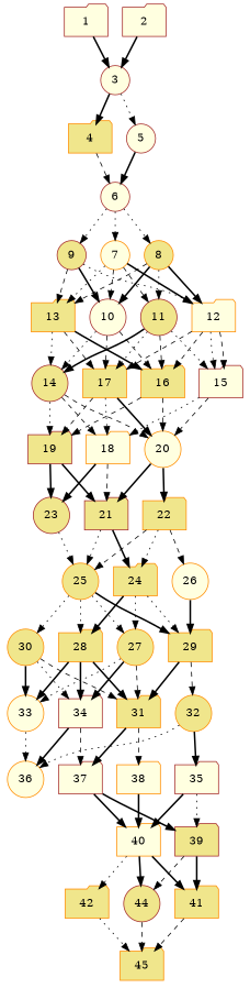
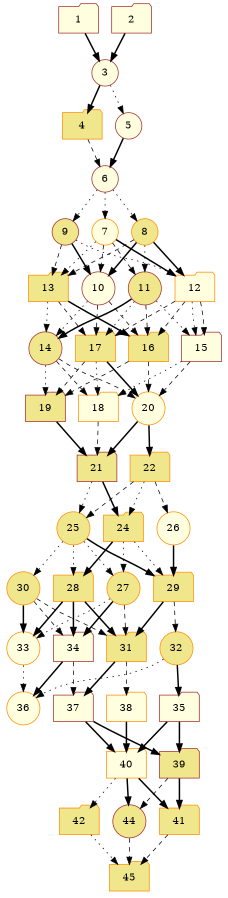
  digraph {
    node [alpha=0.04 color=darkorange fillcolor=khaki shape=folder style=filled]
    edge [style=bold]
    1 [alpha=0.20 color=brown expect_size=35796992 fillcolor=lightyellow]
    3 [alpha=0.20 color=brown expect_size=50605056 fillcolor=lightyellow shape=circle]
    4 [alpha=0.13 expect_size=37494784]
    5 [alpha=0.14 color=brown expect_size=51978240 fillcolor=lightyellow shape=circle]
    6 [alpha=0.18 color=brown expect_size=21437440 fillcolor=lightyellow shape=circle]
    2 [alpha=0.03 color=brown expect_size=46949376 fillcolor=lightyellow]
    7 [alpha=0.17 expect_size=26612736 fillcolor=lightyellow shape=circle]
    8 [alpha=0.11 expect_size=26191872 shape=circle]
    9 [alpha=0.09 color=brown expect_size=14685184 shape=circle]
    10 [alpha=0.08 color=brown expect_size=8438784 fillcolor=lightyellow shape=circle]
    11 [alpha=0.18 color=brown expect_size=45690880 shape=circle]
    12 [alpha=0.10 expect_size=44944384 fillcolor=lightyellow]
    13 [alpha=0.07 expect_size=51268608]
    14 [alpha=0.01 color=brown expect_size=50170880 shape=circle]
    16 [alpha=0.14 expect_size=20816896]
    17 [expect_size=15351808]
    15 [alpha=0.17 color=brown expect_size=34468864 fillcolor=lightyellow]
    18 [expect_size=8349696 fillcolor=lightyellow]
    19 [color=brown expect_size=33182720]
    20 [alpha=0.09 expect_size=7518208 fillcolor=lightyellow shape=circle]
    21 [alpha=0.07 color=brown expect_size=25683968]
-   23 [alpha=0.19 color=brown expect_size=44684288 shape=circle]
    22 [alpha=0.03 expect_size=21021696]
    25 [alpha=0.17 expect_size=16819200 shape=circle]
    24 [alpha=0.08 expect_size=14981120]
    26 [alpha=0.12 expect_size=9695232 fillcolor=lightyellow shape=circle]
    27 [alpha=0.17 expect_size=43511808 shape=circle]
    28 [alpha=0.11 expect_size=5474304]
    29 [alpha=0.08 expect_size=14688256]
    30 [alpha=0.07 expect_size=22975488 shape=circle]
    31 [alpha=0.03 expect_size=44154880]
    33 [alpha=0.09 expect_size=22633472 fillcolor=lightyellow shape=circle]
    34 [alpha=0.00 color=brown expect_size=19816448 fillcolor=lightyellow]
    32 [alpha=0.16 expect_size=14409728 shape=circle]
    37 [alpha=0.09 color=brown expect_size=11924480 fillcolor=lightyellow]
    38 [alpha=0.05 expect_size=51993600 fillcolor=lightyellow]
    36 [alpha=0.14 expect_size=30182400 fillcolor=lightyellow shape=circle]
    35 [color=brown expect_size=38210560 fillcolor=lightyellow]
    39 [alpha=0.13 color=brown expect_size=29779968]
    40 [alpha=0.02 expect_size=49099776 fillcolor=lightyellow]
    41 [alpha=0.20 expect_size=18777088]
    44 [alpha=0.10 color=brown expect_size=37770240 shape=circle]
    42 [expect_size=26444800]
    45 [alpha=0.20 expect_size=38011904]
    1 -> 3
    3 -> 4
    3 -> 5 [style=dotted]
    4 -> 6 [style=dashed]
    5 -> 6
    6 -> 7 [style=dotted]
    6 -> 8 [style=dotted]
    6 -> 9 [style=dotted]
    2 -> 3
    7 -> 10 [style=dashed]
    7 -> 11 [style=dashed]
    7 -> 12
    7 -> 13 [style=dotted]
    8 -> 10
    8 -> 11 [style=dotted]
    8 -> 12
    8 -> 13 [style=dashed]
    9 -> 10
    9 -> 12 [style=dotted]
    9 -> 13 [style=dashed]
    10 -> 14 [style=dotted]
    10 -> 16 [style=dashed]
    10 -> 17 [style=dashed]
    11 -> 14
    11 -> 16 [style=dashed]
    11 -> 17 [style=dotted]
    11 -> 15 [style=dotted]
    12 -> 16 [style=dashed]
    12 -> 17 [style=dashed]
    12 -> 15 [style=dotted]
    12 -> 15 [style=dashed]
    13 -> 14 [style=dotted]
    13 -> 16
    13 -> 17 [style=dashed]
    14 -> 18 [style=dashed]
    14 -> 19 [style=dotted]
    14 -> 20 [style=dashed]
    16 -> 19 [style=dashed]
    16 -> 20 [style=dashed]
    17 -> 18 [style=dotted]
    17 -> 19 [style=dashed]
    17 -> 20
    15 -> 18 [style=dotted]
    15 -> 20 [style=dashed]
    18 -> 21 [style=dashed]
-   18 -> 23
    19 -> 21
-   19 -> 23
    20 -> 21
    20 -> 22
    21 -> 25 [style=dotted]
    21 -> 24
-   23 -> 25 [style=dotted]
    22 -> 25 [style=dashed]
    22 -> 24 [style=dotted]
    22 -> 26 [style=dashed]
    25 -> 27 [style=dotted]
    25 -> 28 [style=dotted]
    25 -> 29
    25 -> 30 [style=dotted]
    24 -> 27 [style=dotted]
    24 -> 28
    24 -> 29 [style=dotted]
    26 -> 29
    27 -> 31 [style=dashed]
    27 -> 33 [style=dotted]
    27 -> 34
    28 -> 31
    28 -> 33
    28 -> 34
    29 -> 31
    29 -> 32 [style=dashed]
    30 -> 31 [style=dashed]
    30 -> 33
-   30 -> 34 [style=dotted]
+   30 -> 34 [style=dashed]
    31 -> 37
    31 -> 38 [style=dashed]
    33 -> 36 [style=dotted]
    34 -> 37 [style=dashed]
    34 -> 36
    32 -> 36 [style=dotted]
    32 -> 35
    37 -> 39
    37 -> 40
    38 -> 40
-   35 -> 39 [style=dotted]
+   35 -> 39
    35 -> 40
    39 -> 41
    39 -> 44 [style=dashed]
    40 -> 41
    40 -> 44
    40 -> 42 [style=dotted]
    41 -> 45 [style=dashed]
    44 -> 45 [style=dashed]
    42 -> 45 [style=dotted]
  }
